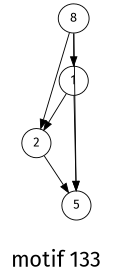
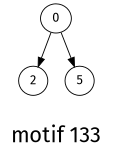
  digraph {
    fontname="Fira Sans"
    fontsize=24
    label="\nmotif 133\n"
    splines=false
    node [fontname="Fira Sans" shape=ellipse]
    edge [fontname="Fira Sans"]
-   0 [height=0.3 width=0.3 label=8]
-   1 [height=0.3 width=0.3]
+   0 [height=0.3 width=0.3]
    2 [height=0.3 width=0.3]
    n4 [height=0.3 label=5 width=0.3]
-   0 -> 1
    0 -> 2
    0 -> n4
-   1 -> 2
-   1 -> n4
-   2 -> n4
  }
